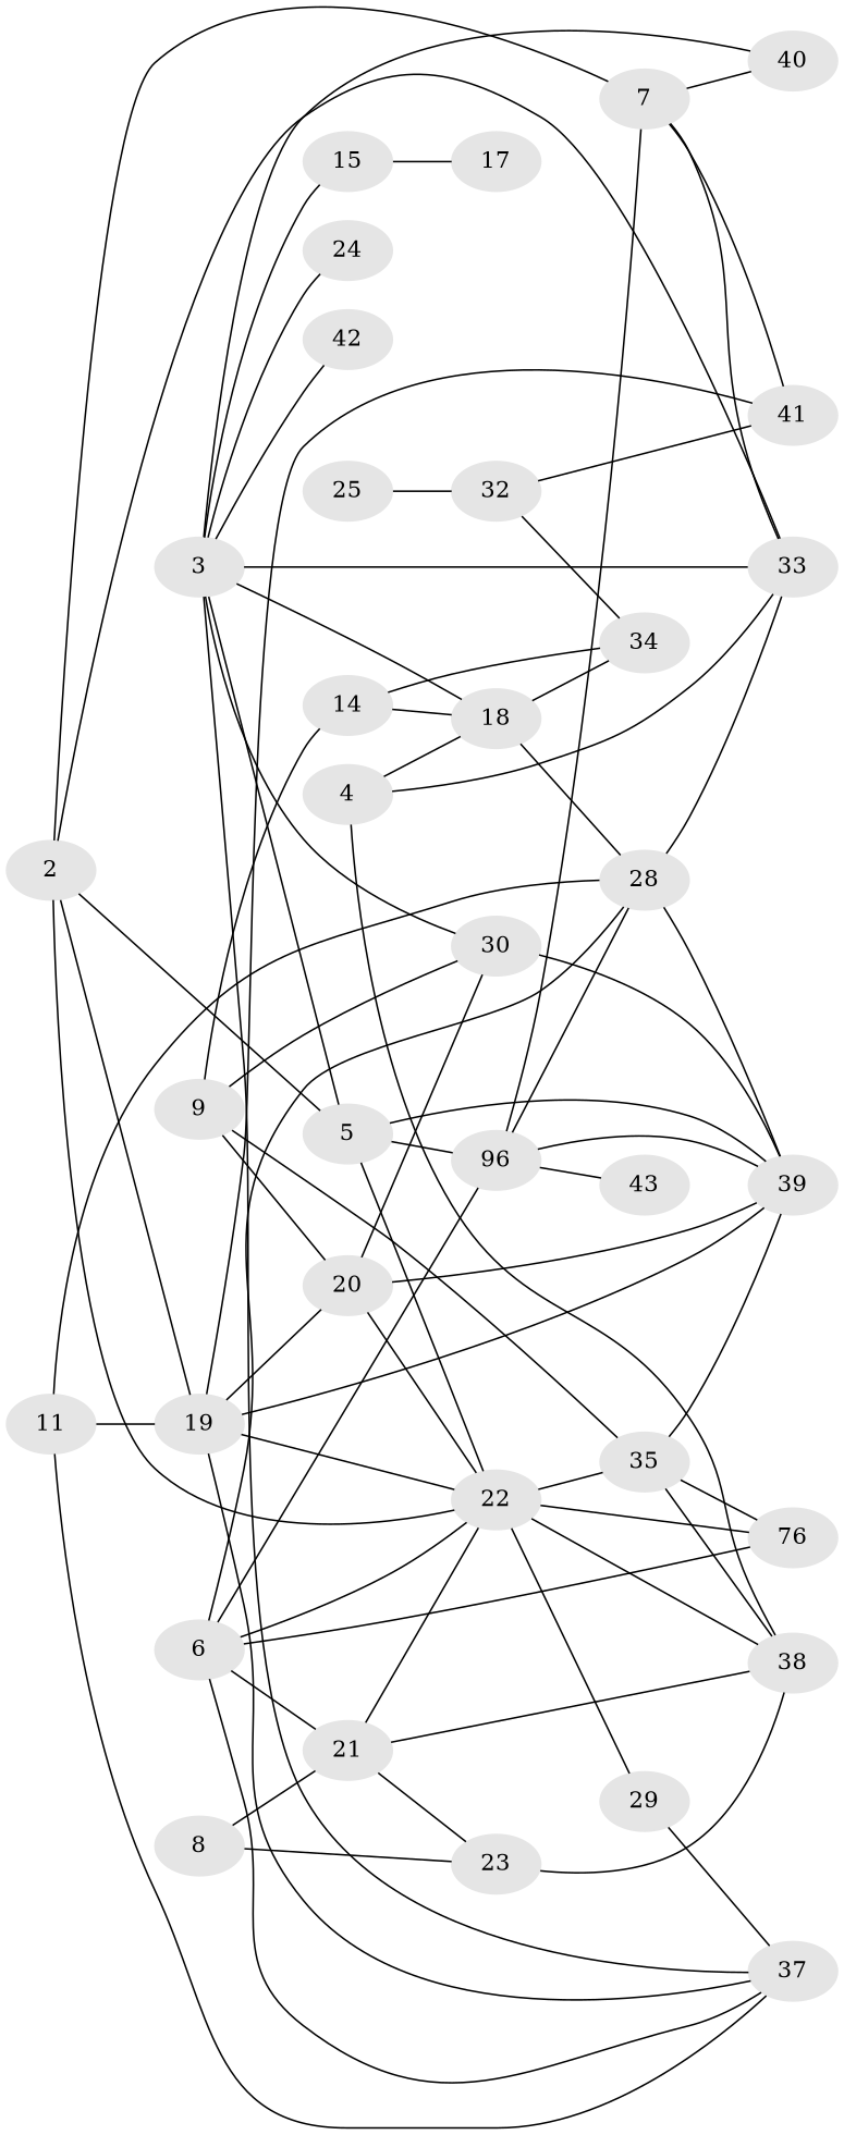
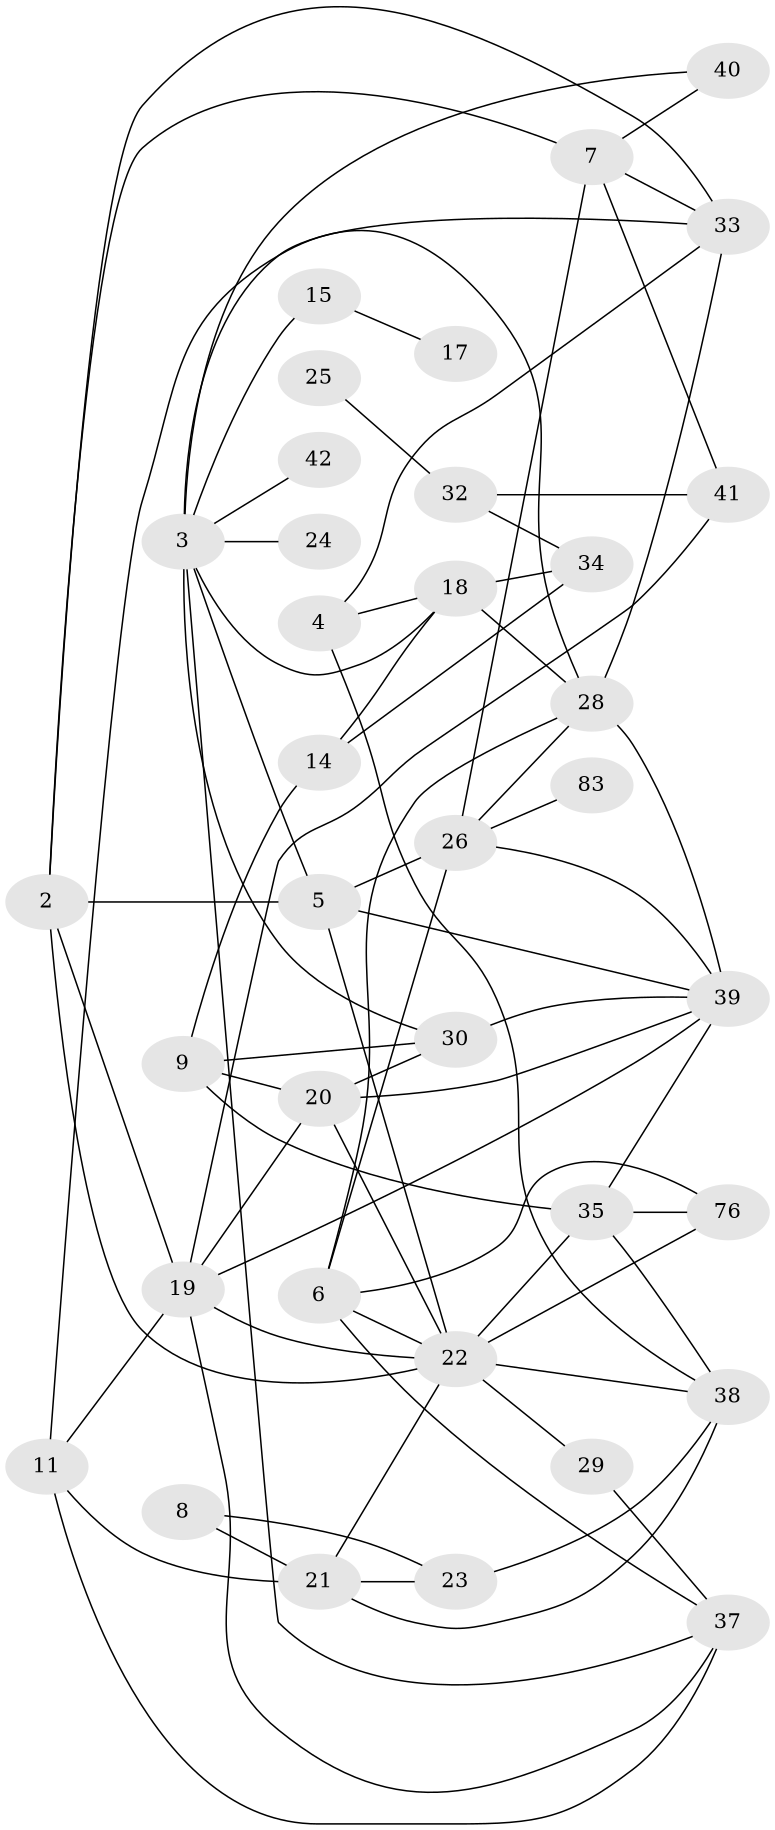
  graph {
    rankdir=LR
    node [color=gray90 style=filled]
    edge [weight=1.0]
    2
    5
    7
    19
    22
    33
-   26 [label=96]
+   26
    39
    40
    41
    37
    20
    38
    n14 [label=76]
    35
    29
    3
    15
    18
    24
    30
    42
    17
    28
    34
    4
-   43
+   43 [label=83]
    6
    8
    21
    23
    9
    14
    11
    25
    32
    2 -- 5
    2 -- 7
    2 -- 19
    2 -- 22
    2 -- 33
    5 -- 22
    5 -- 26
    5 -- 39
    7 -- 33
    7 -- 40
    7 -- 41
    19 -- 22 [weight=2.0]
    19 -- 39
    19 -- 41
    19 -- 37
    19 -- 20
    22 -- 38
    22 -- n14
    22 -- 35
    22 -- 29
    26 -- 7 [weight=2.0]
    26 -- 39
    26 -- 28
    26 -- 43
    20 -- 22 [weight=2.0]
    20 -- 39
    20 -- 30
    35 -- 39 [weight=2.0]
    35 -- 38
    35 -- n14
    29 -- 37 [weight=2.0]
    3 -- 5
    3 -- 33
    3 -- 40
    3 -- 37 [weight=2.0]
    3 -- 15 [weight=2.0]
    3 -- 18
    3 -- 24
    3 -- 30
    3 -- 42
    15 -- 17
    18 -- 28 [weight=2.0]
    18 -- 34
    30 -- 39
    28 -- 33
    28 -- 39
    4 -- 33
    4 -- 38
    4 -- 18
    6 -- 22
    6 -- 26
    6 -- 37 [weight=2.0]
    6 -- n14
    6 -- 28 [weight=2.0]
    8 -- 21
    8 -- 23
    21 -- 22
    21 -- 38
    21 -- 23
    23 -- 38
    9 -- 20 [weight=2.0]
    9 -- 35
    9 -- 30 [weight=2.0]
    9 -- 14
    14 -- 18
    14 -- 34
    11 -- 19
    11 -- 37
    11 -- 28
-   6 -- 21
+   11 -- 21
    25 -- 32
    32 -- 41
    32 -- 34
  }
